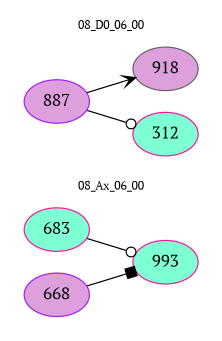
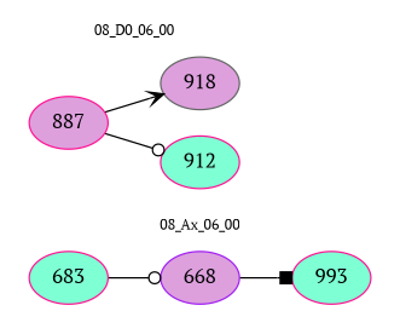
  digraph {
    fontname="PT Serif"
    rankdir=LR
    node [color=deeppink fillcolor=aquamarine fontname="PT Serif" style=filled]
    edge [arrowhead=odot color=black fontname="PT Serif"]
    n1 [label=683]
    n2 [color=purple fillcolor=plum label=668]
    n3 [label=993]
-   n4 [label=312]
-   n5 [color=purple fillcolor=plum label=887]
+   n4 [label=912]
+   n5 [fillcolor=plum label=887]
    n6 [color=gray40 fillcolor=plum label=918]
    subgraph cluster_1 {
      color=white
      fontsize=10
      label="08_Ax_06_00"
      n1
      n2
      n3
    }
    subgraph cluster_2 {
      color=white
      fontsize=10
      label="08_D0_06_00"
      n4
      n5
      n6
    }
-   n1 -> n3
+   n1 -> n2
    n2 -> n3 [arrowhead=box]
    n5 -> n4
    n5 -> n6 [arrowhead=vee]
  }
